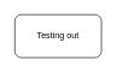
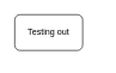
  <mxCell id="0" />
  <mxCell id="1" parent="0" />
- <mxCell id="2" value="Testing out" style="rounded=1;whiteSpace=wrap;html=1;" vertex="1" parent="1"><mxGeometry x="20" y="20" width="120" height="60" as="geometry" /></mxCell>
+ <mxCell id="2" value="Testing out" style="rounded=1;whiteSpace=wrap;html=1;" vertex="1" parent="1"><mxGeometry x="20" y="20" width="95" height="50" as="geometry" /></mxCell>
